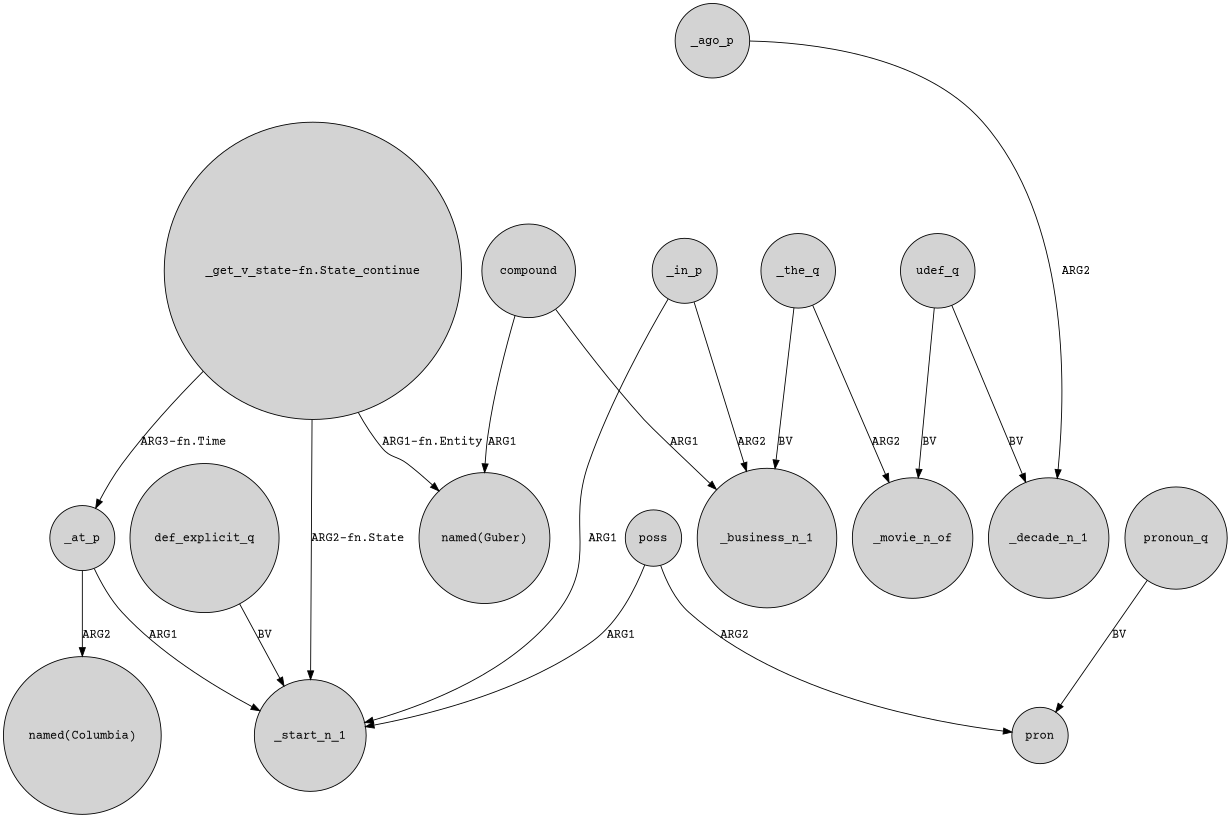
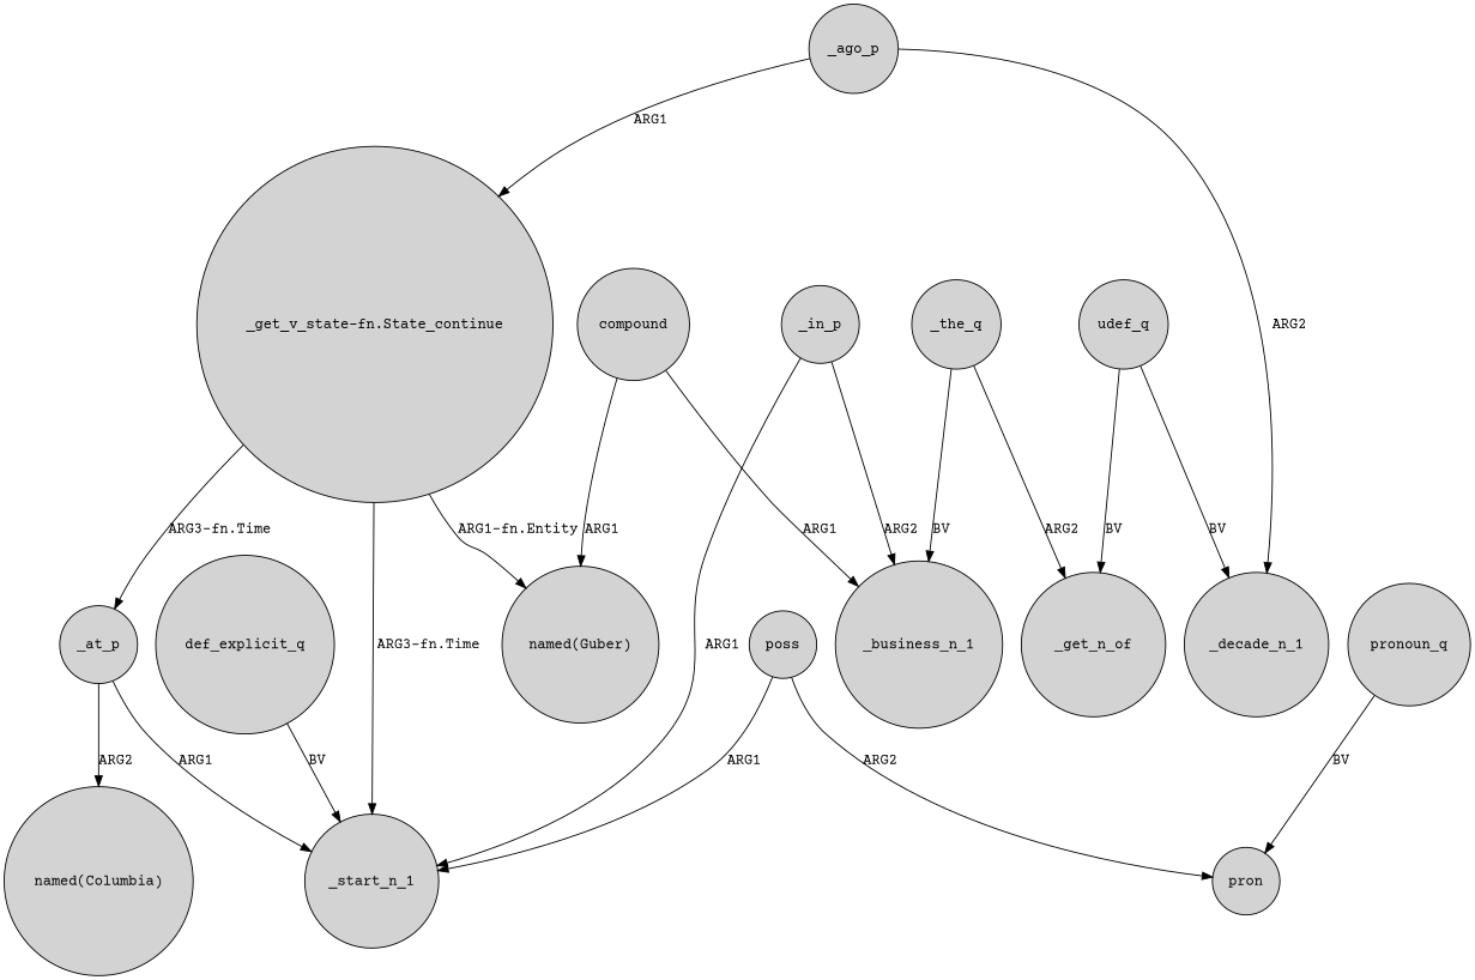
  digraph {
    fontname="Courier Prime"
    node [fontname="Courier Prime" shape=circle style=filled]
    edge [fontname="Courier Prime"]
    _ago_p
    "_get_v_state-fn.State_continue"
    _decade_n_1
    _at_p
    _start_n_1
    "named(Guber)"
    "named(Columbia)"
    compound
    _business_n_1
    _in_p
    _the_q
-   _movie_n_of
+   _movie_n_of [label=_get_n_of]
    udef_q
    pronoun_q
    pron
    poss
    def_explicit_q
+   _ago_p -> "_get_v_state-fn.State_continue" [label=ARG1]
    _ago_p -> _decade_n_1 [label=ARG2]
    "_get_v_state-fn.State_continue" -> _at_p [label="ARG3-fn.Time"]
-   "_get_v_state-fn.State_continue" -> _start_n_1 [label="ARG2-fn.State"]
+   "_get_v_state-fn.State_continue" -> _start_n_1 [label="ARG3-fn.Time"]
    "_get_v_state-fn.State_continue" -> "named(Guber)" [label="ARG1-fn.Entity"]
    _at_p -> _start_n_1 [label=ARG1]
    _at_p -> "named(Columbia)" [label=ARG2]
    compound -> "named(Guber)" [label=ARG1]
    compound -> _business_n_1 [label=ARG1]
    _in_p -> _start_n_1 [label=ARG1]
    _in_p -> _business_n_1 [label=ARG2]
    _the_q -> _business_n_1 [label=BV]
    _the_q -> _movie_n_of [label=ARG2]
    udef_q -> _decade_n_1 [label=BV]
    udef_q -> _movie_n_of [label=BV]
    pronoun_q -> pron [label=BV]
    poss -> _start_n_1 [label=ARG1]
    poss -> pron [label=ARG2]
    def_explicit_q -> _start_n_1 [label=BV]
  }
